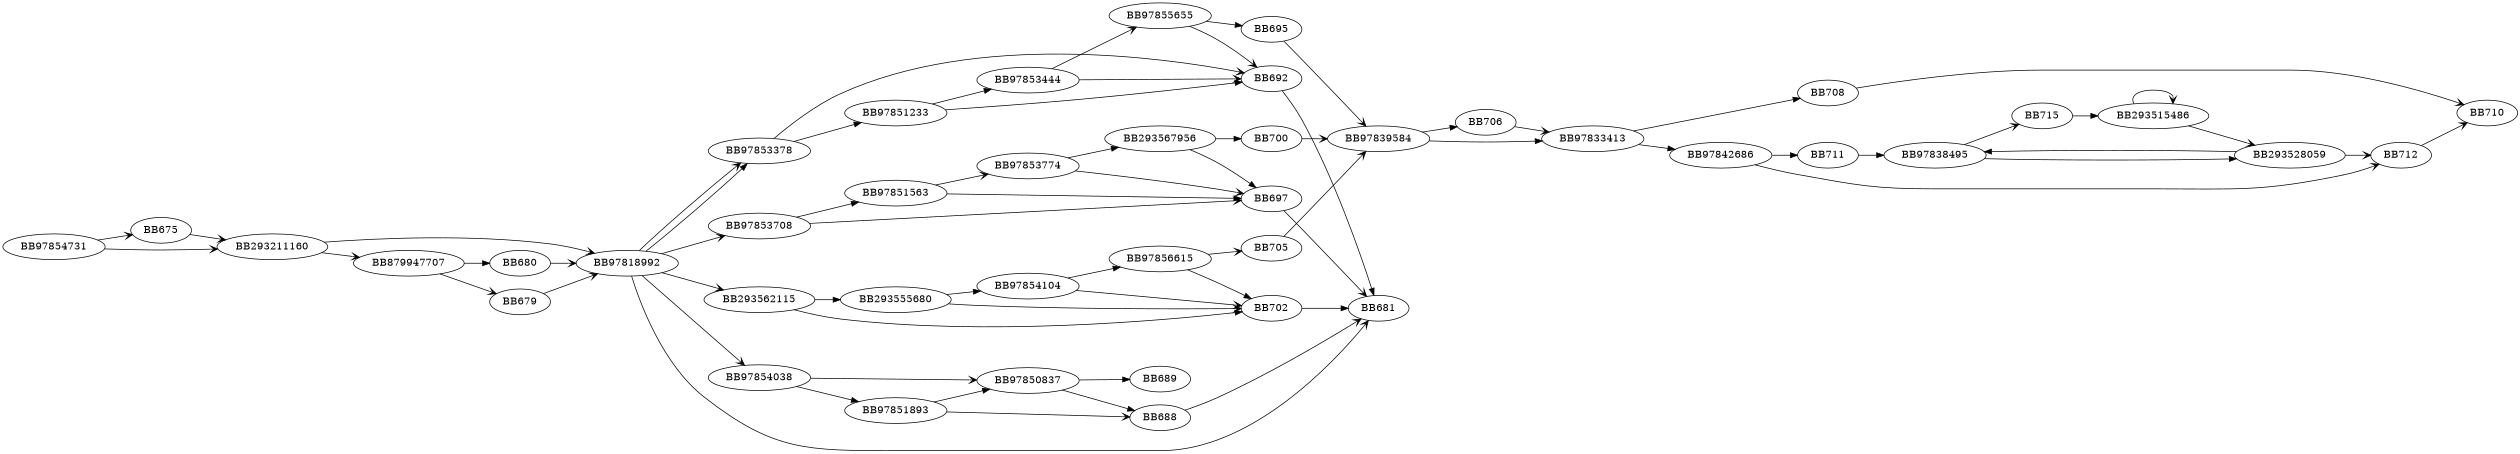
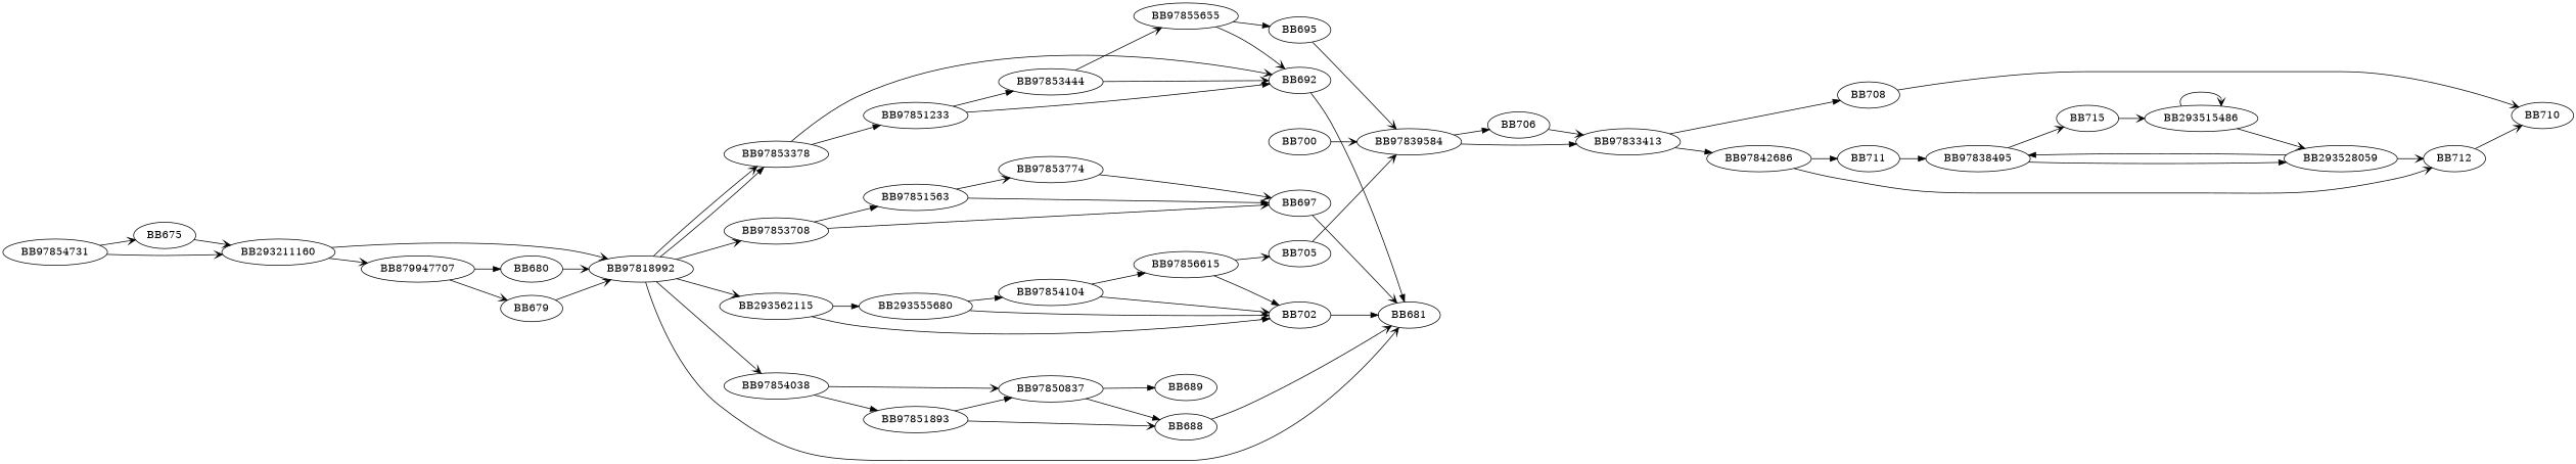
  digraph {
    rankdir=LR
    edge [arrowhead=vee]
    BB97854731
    BB675
    BB293211160
    BB97818992
    BB879947707
    BB681
    BB97854038
    BB97853378
    BB97853708
    BB293562115
    BB679
    BB680
    BB97850837
    BB97851893
    BB97851233
    BB692
    BB97851563
    BB697
    BB293555680
    BB702
    BB688
    BB689
    BB97853444
    BB97853774
    BB97854104
    BB97839584
    BB706
    BB97833413
    BB708
    BB97842686
    BB97855655
    BB695
-   BB293567956
    BB700
    n35 [label=BB97856615]
    BB705
    BB710
    BB711
    BB712
    BB97838495
    BB293528059
    BB715
    BB293515486
    BB97854731 -> BB675
    BB97854731 -> BB293211160
    BB675 -> BB293211160
    BB293211160 -> BB97818992
    BB293211160 -> BB879947707
    BB97818992 -> BB681
    BB97818992 -> BB97854038
    BB97818992 -> BB97853378 [arrowhead=normal]
    BB97818992 -> BB97853378
    BB97818992 -> BB97853708
    BB97818992 -> BB293562115
    BB879947707 -> BB679
    BB879947707 -> BB680 [arrowhead=normal]
    BB97854038 -> BB97850837
    BB97854038 -> BB97851893 [arrowhead=normal]
    BB97853378 -> BB97851233 [arrowhead=normal]
    BB97853378 -> BB692
    BB97853708 -> BB97851563 [arrowhead=normal]
    BB97853708 -> BB697
    BB293562115 -> BB293555680 [arrowhead=normal]
    BB293562115 -> BB702 [arrowhead=normal]
    BB679 -> BB97818992
    BB680 -> BB97818992
    BB97850837 -> BB688 [arrowhead=normal]
    BB97850837 -> BB689 [arrowhead=normal]
    BB97851893 -> BB97850837 [arrowhead=normal]
    BB97851893 -> BB688
    BB97851233 -> BB692 [arrowhead=normal]
    BB97851233 -> BB97853444 [arrowhead=normal]
    BB692 -> BB681 [arrowhead=normal]
    BB97851563 -> BB697 [arrowhead=normal]
    BB97851563 -> BB97853774
    BB697 -> BB681
    BB293555680 -> BB702
    BB293555680 -> BB97854104 [arrowhead=normal]
    BB702 -> BB681 [arrowhead=normal]
    BB688 -> BB681
    BB97853444 -> BB692
    BB97853444 -> BB97855655
    BB97853774 -> BB697
-   BB97853774 -> BB293567956 [arrowhead=normal]
    BB97854104 -> BB702
    BB97854104 -> n35 [arrowhead=normal]
    BB97839584 -> BB706 [arrowhead=normal]
    BB97839584 -> BB97833413 [arrowhead=normal]
    BB706 -> BB97833413
    BB97833413 -> BB708 [arrowhead=normal]
    BB97833413 -> BB97842686 [arrowhead=normal]
    BB708 -> BB710
    BB97842686 -> BB711 [arrowhead=normal]
    BB97842686 -> BB712
    BB97855655 -> BB692
    BB97855655 -> BB695 [arrowhead=normal]
    BB695 -> BB97839584
-   BB293567956 -> BB697 [arrowhead=normal]
-   BB293567956 -> BB700 [arrowhead=normal]
    BB700 -> BB97839584
    n35 -> BB702 [arrowhead=normal]
    n35 -> BB705
    BB705 -> BB97839584
    BB711 -> BB97838495 [arrowhead=normal]
    BB712 -> BB710
    BB97838495 -> BB293528059 [arrowhead=normal]
    BB97838495 -> BB715
    BB293528059 -> BB712
    BB293528059 -> BB97838495 [arrowhead=normal]
-   BB715 -> BB293515486 [arrowhead=normal]
+   BB715 -> BB293515486
    BB293515486 -> BB293528059
    BB293515486 -> BB293515486
  }
